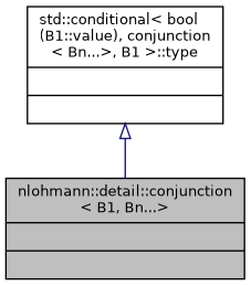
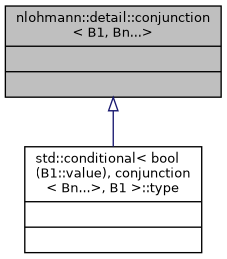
  digraph {
    fontname="DejaVu Sans"
    node [color=black fontname="DejaVu Sans" fontsize=10 shape=record]
    n1 [fillcolor=grey75 fontcolor=black height=0.2 label="{nlohmann::detail::conjunction\l\< B1, Bn...\>\n||}" style=filled width=0.4]
    n2 [height=0.2 label="{std::conditional\< bool\l(B1::value), conjunction\l\< Bn...\>, B1 \>::type\n||}" width=0.4]
-   n2 -> n1 [arrowtail=onormal color=midnightblue dir=back fontname="DejaVu Sans" fontsize=10 labelfontname=Helvetica labelfontsize=10 style=solid]
+   n1 -> n2 [arrowtail=onormal color=midnightblue dir=back fontname="DejaVu Sans" fontsize=10 labelfontname=Helvetica labelfontsize=10 style=solid]
  }
